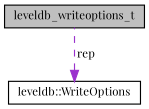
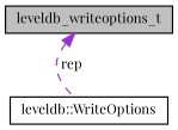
  digraph {
    fontname="Playfair Display"
    node [color=black fontname="Playfair Display" fontsize=10 shape=record style=filled]
    n1 [fillcolor=grey75 fontcolor=black height=0.2 label=leveldb_writeoptions_t width=0.4]
    n2 [fillcolor=white height=0.2 label="leveldb::WriteOptions" width=0.4]
-   n2 -> n1 [color=darkorchid3 dir=back fontname="Playfair Display" fontsize=10 label=" rep" labelfontname=Helvetica labelfontsize=10 style=dashed]
+   n1 -> n2 [color=darkorchid3 dir=back fontname="Playfair Display" fontsize=10 label=" rep" labelfontname=Helvetica labelfontsize=10 style=dashed]
  }
